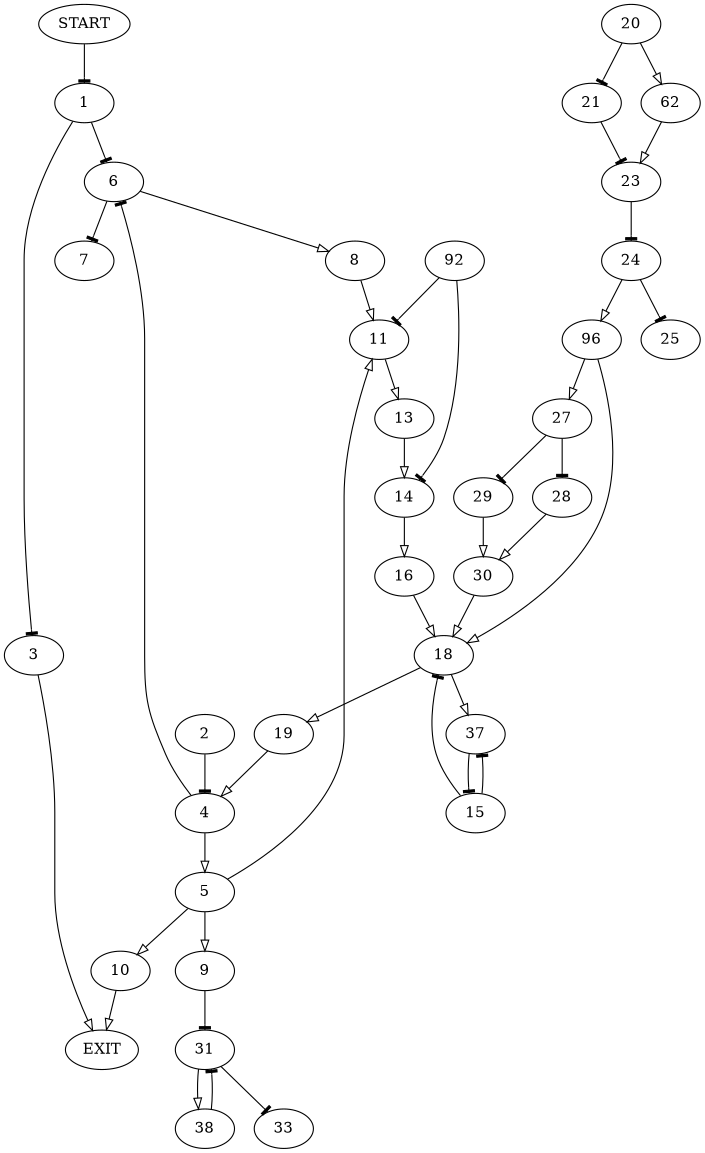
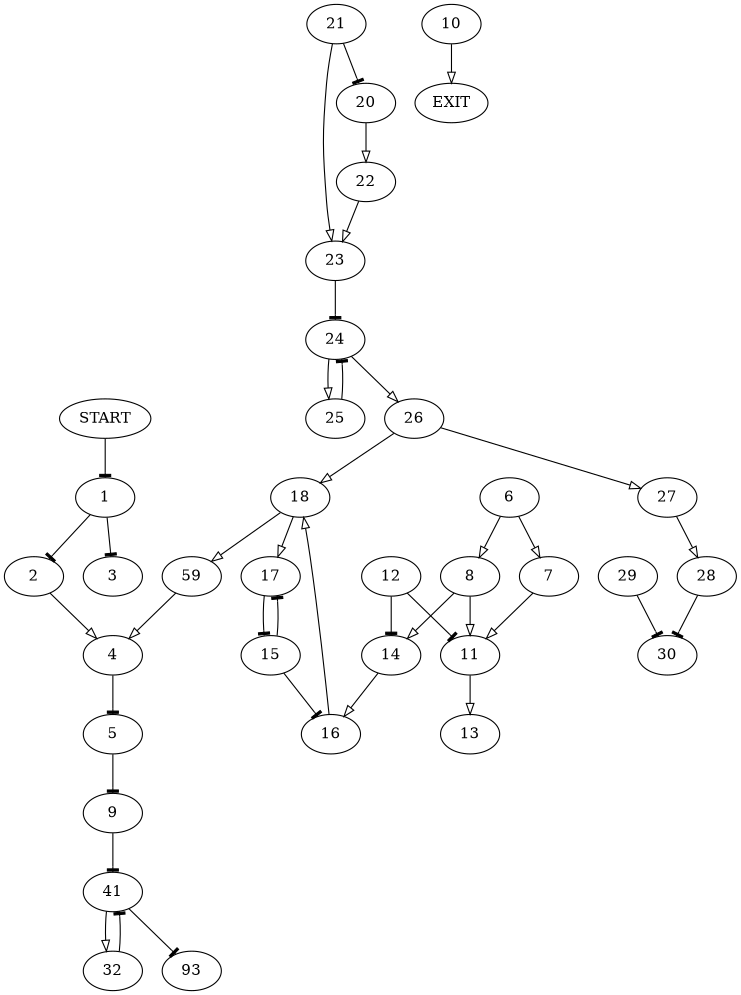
  digraph {
    edge [arrowhead=onormal]
    n1 [label=START]
    1
    2
    3
    n5 [label=EXIT]
    4
    5
    6
    9
    10
    7
    8
-   31
+   31 [label=41]
    11
    13
-   32 [label=38]
-   33
-   12 [label=92]
+   32
+   33 [label=93]
+   12
    14
    16
    15
-   17 [label=37]
+   17
    18
-   19
+   19 [label=59]
    20
    21
-   22 [label=62]
+   22
    23
    24
    25
-   26 [label=96]
+   26
    27
    28
    29
    30
    n1 -> 1 [arrowhead=tee]
-   1 -> 6 [arrowhead=tee]
+   1 -> 2 [arrowhead=tee]
    1 -> 3 [arrowhead=tee]
-   2 -> 4 [arrowhead=tee]
-   3 -> n5
-   4 -> 5
-   4 -> 6 [arrowhead=tee]
-   5 -> 9
-   5 -> 10
-   6 -> 7 [arrowhead=tee]
+   2 -> 4
+   4 -> 5 [arrowhead=tee]
+   5 -> 9 [arrowhead=tee]
+   6 -> 7
    6 -> 8
    9 -> 31 [arrowhead=tee]
    10 -> n5
-   5 -> 11
+   7 -> 11
    8 -> 11
    31 -> 32
    31 -> 33 [arrowhead=tee]
    11 -> 13
-   13 -> 14
+   8 -> 14
    32 -> 31 [arrowhead=tee]
    12 -> 11 [arrowhead=tee]
    12 -> 14 [arrowhead=tee]
    14 -> 16
    16 -> 18
-   15 -> 18 [arrowhead=tee]
+   15 -> 16 [arrowhead=tee]
    15 -> 17 [arrowhead=tee]
    17 -> 15 [arrowhead=tee]
    18 -> 17
    18 -> 19
    19 -> 4
-   20 -> 21 [arrowhead=tee]
+   21 -> 20 [arrowhead=tee]
    20 -> 22
-   21 -> 23 [arrowhead=tee]
+   21 -> 23
    22 -> 23
    23 -> 24 [arrowhead=tee]
-   24 -> 25 [arrowhead=tee]
+   24 -> 25
    24 -> 26
+   25 -> 24 [arrowhead=tee]
    26 -> 18
    26 -> 27
-   27 -> 28 [arrowhead=tee]
-   27 -> 29 [arrowhead=tee]
-   28 -> 30
-   29 -> 30
-   30 -> 18
+   27 -> 28
+   28 -> 30 [arrowhead=tee]
+   29 -> 30 [arrowhead=tee]
  }
